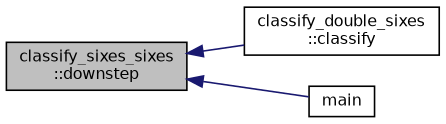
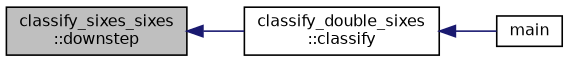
  digraph {
    rankdir=LR
    node [color=black fillcolor=white fontname=Helvetica fontsize=10 shape=record style=filled]
    edge [color=midnightblue dir=back fontname=Helvetica fontsize=10 labelfontname=Helvetica labelfontsize=10 style=solid]
    n1 [fillcolor=grey75 fontcolor=black height=0.2 label="classify_sixes_sixes\l::downstep" width=0.4]
    n2 [height=0.2 label="classify_double_sixes\l::classify" width=0.4]
    n3 [height=0.2 label=main width=0.4]
    n1 -> n2
-   n1 -> n3
+   n2 -> n3
  }
